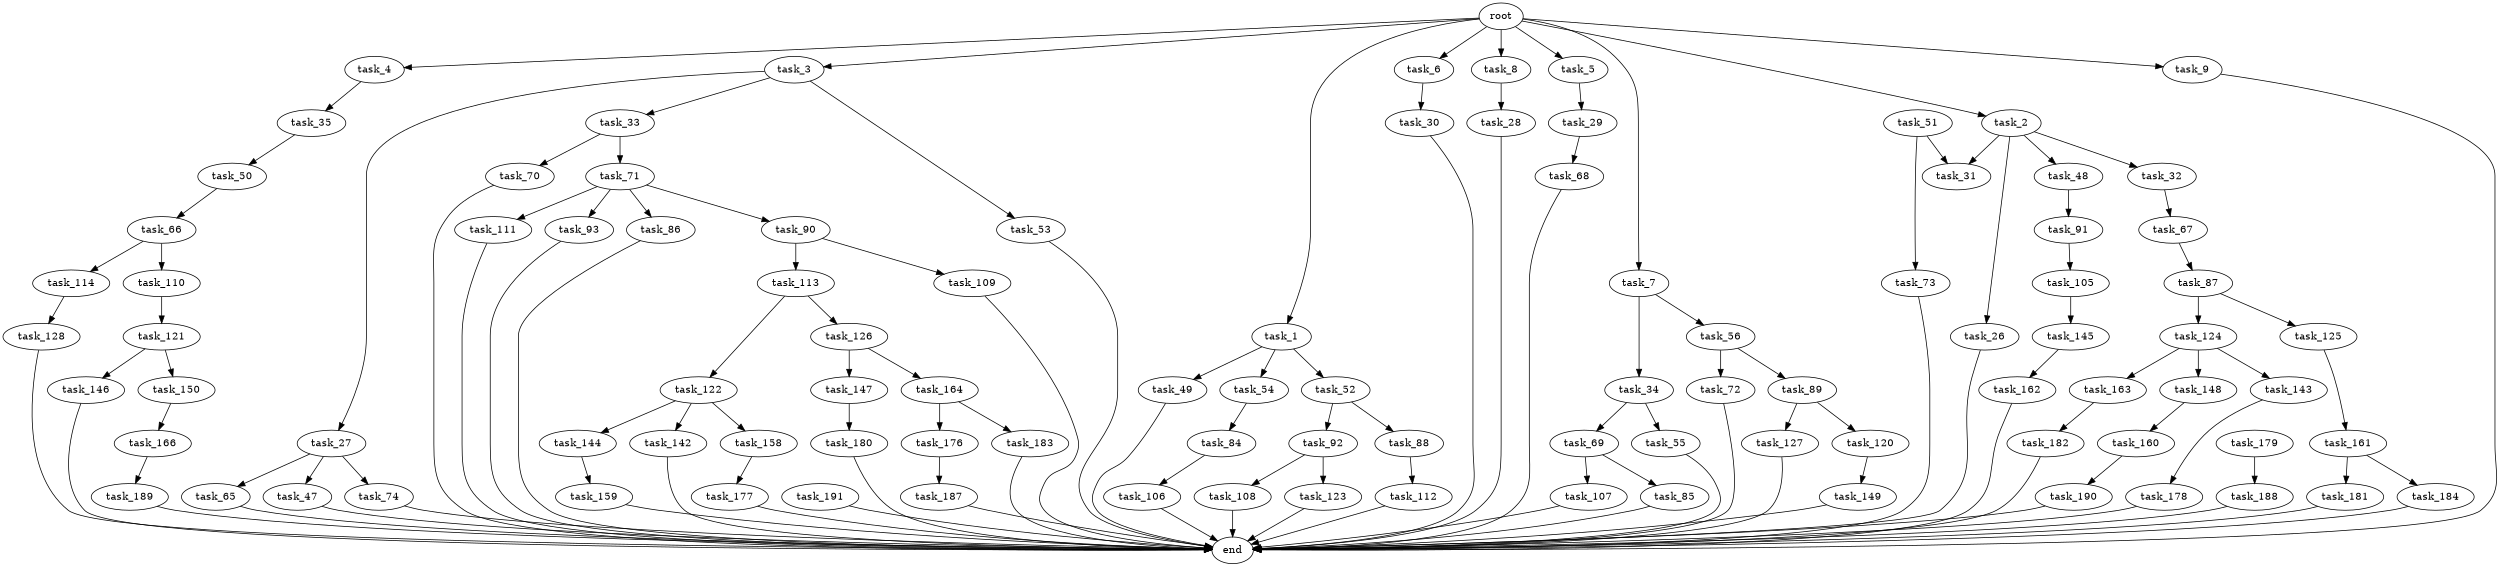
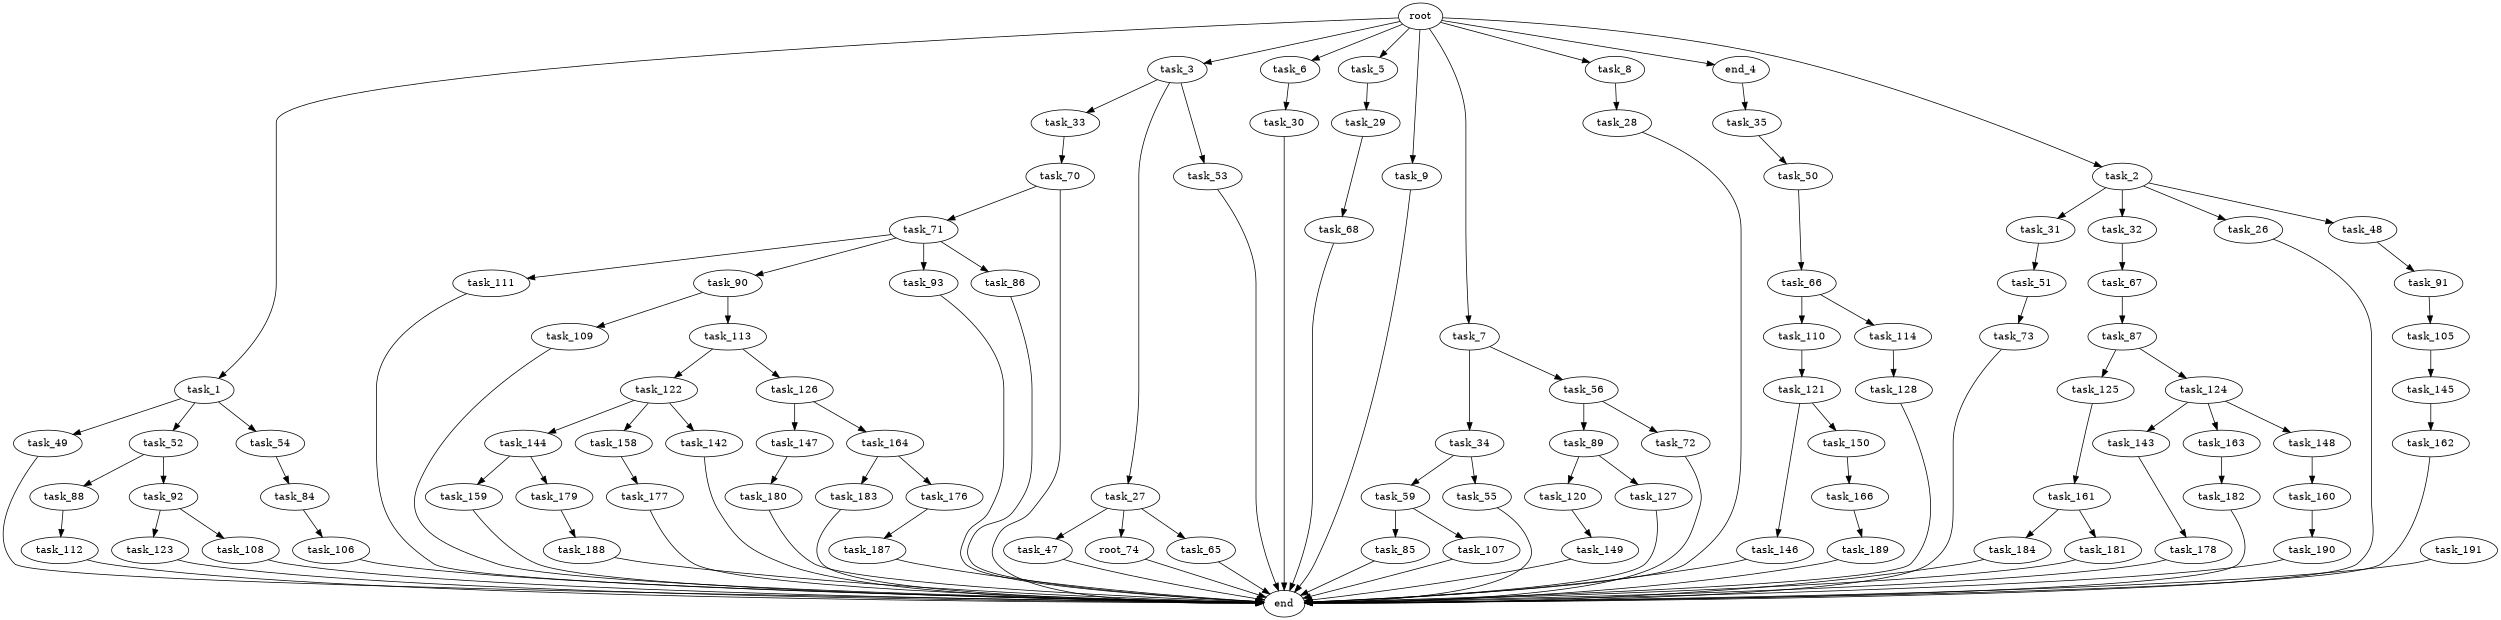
  digraph {
    task_110
    task_121
    task_146
    task_150
    task_31
    task_51
    task_73
    task_33
    task_71
    task_70
    task_111
    task_90
    task_93
    task_86
    end
    task_147
    task_180
    task_47
    task_112
    task_27
-   task_74
+   task_74 [label=root_74]
    task_65
    task_106
    task_177
    task_191
    task_32
    task_67
    task_87
    task_159
    task_123
    task_30
    task_109
    task_113
    task_164
    task_183
    task_176
    task_187
    task_28
    task_143
    task_178
    task_53
    task_114
    task_128
    task_122
    task_144
    task_158
    task_142
    task_179
    task_1
    task_49
    task_52
    task_54
    task_88
    task_92
    task_84
    task_68
    task_3
    task_6
    task_161
    task_184
    task_181
    task_85
    task_160
    task_190
    task_26
    task_5
    task_29
    task_149
    task_145
    task_162
    task_166
    task_189
    task_125
    task_124
    task_163
    task_148
    task_34
-   task_69
+   task_69 [label=task_59]
    task_55
    task_107
    task_9
    task_66
    task_182
    task_188
    task_35
    task_50
    task_108
    task_120
    task_89
    task_127
    task_126
    task_91
    task_105
    task_72
    task_7
    task_56
    task_48
    root
    task_8
-   task_4
+   task_4 [label=end_4]
    task_2
    task_110 -> task_121
    task_121 -> task_146
    task_121 -> task_150
    task_146 -> end
    task_150 -> task_166
-   task_51 -> task_31
+   task_31 -> task_51
    task_51 -> task_73
    task_73 -> end
-   task_33 -> task_71
+   task_70 -> task_71
    task_33 -> task_70
    task_71 -> task_111
    task_71 -> task_90
    task_71 -> task_93
    task_71 -> task_86
    task_70 -> end
    task_111 -> end
    task_90 -> task_109
    task_90 -> task_113
    task_93 -> end
    task_86 -> end
    task_147 -> task_180
    task_180 -> end
    task_47 -> end
    task_112 -> end
    task_27 -> task_47
    task_27 -> task_74
    task_27 -> task_65
    task_74 -> end
    task_65 -> end
    task_106 -> end
    task_177 -> end
    task_191 -> end
    task_32 -> task_67
    task_67 -> task_87
    task_87 -> task_125
    task_87 -> task_124
    task_159 -> end
    task_123 -> end
    task_30 -> end
    task_109 -> end
    task_113 -> task_122
    task_113 -> task_126
    task_164 -> task_183
    task_164 -> task_176
    task_183 -> end
    task_176 -> task_187
    task_187 -> end
    task_28 -> end
    task_143 -> task_178
    task_178 -> end
    task_53 -> end
    task_114 -> task_128
    task_128 -> end
    task_122 -> task_144
    task_122 -> task_158
    task_122 -> task_142
    task_144 -> task_159
+   task_144 -> task_179
    task_158 -> task_177
    task_142 -> end
    task_179 -> task_188
    task_1 -> task_49
    task_1 -> task_52
    task_1 -> task_54
    task_49 -> end
    task_52 -> task_88
    task_52 -> task_92
    task_54 -> task_84
    task_88 -> task_112
    task_92 -> task_123
    task_92 -> task_108
    task_84 -> task_106
    task_68 -> end
    task_3 -> task_33
    task_3 -> task_27
    task_3 -> task_53
    task_6 -> task_30
    task_161 -> task_184
    task_161 -> task_181
    task_184 -> end
    task_181 -> end
    task_85 -> end
    task_160 -> task_190
    task_190 -> end
    task_26 -> end
    task_5 -> task_29
    task_29 -> task_68
    task_149 -> end
    task_145 -> task_162
    task_162 -> end
    task_166 -> task_189
    task_189 -> end
    task_125 -> task_161
    task_124 -> task_143
    task_124 -> task_163
    task_124 -> task_148
    task_163 -> task_182
    task_148 -> task_160
    task_34 -> task_69
    task_34 -> task_55
    task_69 -> task_85
    task_69 -> task_107
    task_55 -> end
    task_107 -> end
    task_9 -> end
    task_66 -> task_110
    task_66 -> task_114
    task_182 -> end
    task_188 -> end
    task_35 -> task_50
    task_50 -> task_66
    task_108 -> end
    task_120 -> task_149
    task_89 -> task_120
    task_89 -> task_127
    task_127 -> end
    task_126 -> task_147
    task_126 -> task_164
    task_91 -> task_105
    task_105 -> task_145
    task_72 -> end
    task_7 -> task_34
    task_7 -> task_56
    task_56 -> task_89
    task_56 -> task_72
    task_48 -> task_91
    root -> task_1
    root -> task_3
    root -> task_6
    root -> task_5
    root -> task_9
    root -> task_7
    root -> task_8
    root -> task_4
    root -> task_2
    task_8 -> task_28
    task_4 -> task_35
    task_2 -> task_31
    task_2 -> task_32
    task_2 -> task_26
    task_2 -> task_48
  }
